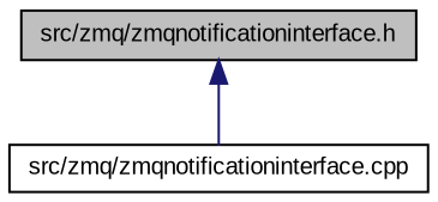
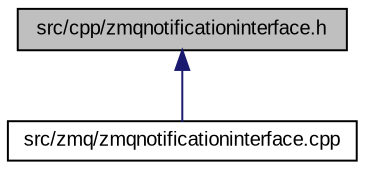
  digraph {
    fontname="Liberation Sans"
    node [color=black fontname="Liberation Sans" fontsize=10 shape=record style=filled]
-   n1 [fillcolor=grey75 fontcolor=black height=0.2 label="src/zmq/zmqnotificationinterface.h" width=0.4]
+   n1 [fillcolor=grey75 fontcolor=black height=0.2 label="src/cpp/zmqnotificationinterface.h" width=0.4]
    n2 [fillcolor=white height=0.2 label="src/zmq/zmqnotificationinterface.cpp" width=0.4]
    n1 -> n2 [color=midnightblue dir=back fontname="Liberation Sans" fontsize=10 labelfontname=Helvetica labelfontsize=10 style=solid]
  }
